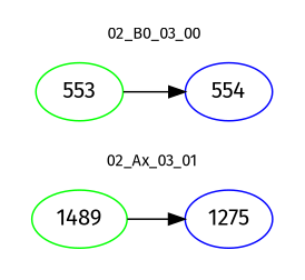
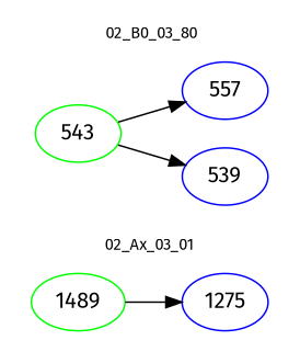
  digraph {
    fontname="Fira Sans"
    rankdir=LR
    node [color=blue fontname="Fira Sans"]
    edge [color=black fontname="Fira Sans"]
    n1 [color=green label=1489]
    n2 [label=1275]
-   n3 [color=green label=553]
-   n5 [label=554]
+   n3 [color=green label=543]
+   n4 [label=539]
+   n5 [label=557]
    subgraph cluster_1 {
      color=white
      fontsize=10
      label="02_Ax_03_01"
      n1
      n2
    }
    subgraph cluster_2 {
      color=white
      fontsize=10
-     label="02_B0_03_00"
+     label="02_B0_03_80"
      n3
+     n4
      n5
    }
    n1 -> n2
+   n3 -> n4
    n3 -> n5
  }
